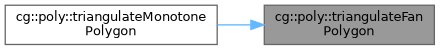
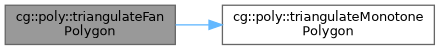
  digraph {
    rankdir=RL
    node [fontname=Helvetica fontsize=10 shape=box style=filled]
    n1 [color=gray40 fillcolor=grey60 fontcolor=black height=0.2 label="cg::poly::triangulateFan\lPolygon" width=0.4]
    n2 [color=grey40 fillcolor=white height=0.2 label="cg::poly::triangulateMonotone\lPolygon" width=0.4]
-   n1 -> n2 [color=steelblue1 dir=back fontname=Helvetica fontsize=10 labelfontname=Helvetica labelfontsize=10 style=solid]
+   n2 -> n1 [color=steelblue1 dir=back fontname=Helvetica fontsize=10 labelfontname=Helvetica labelfontsize=10 style=solid]
  }
